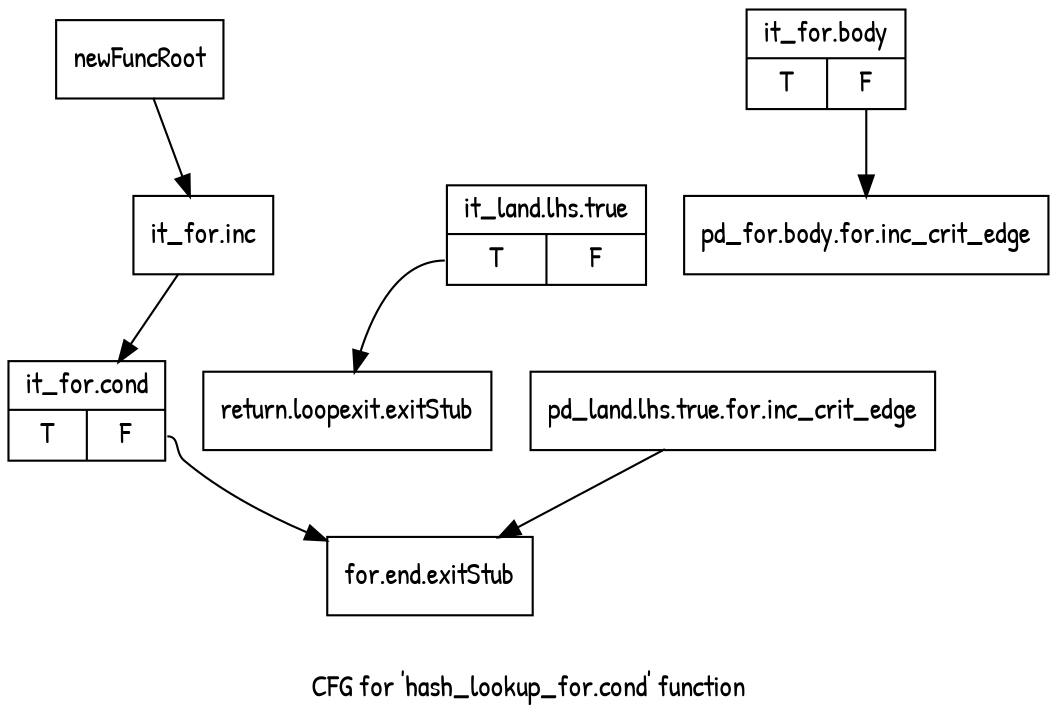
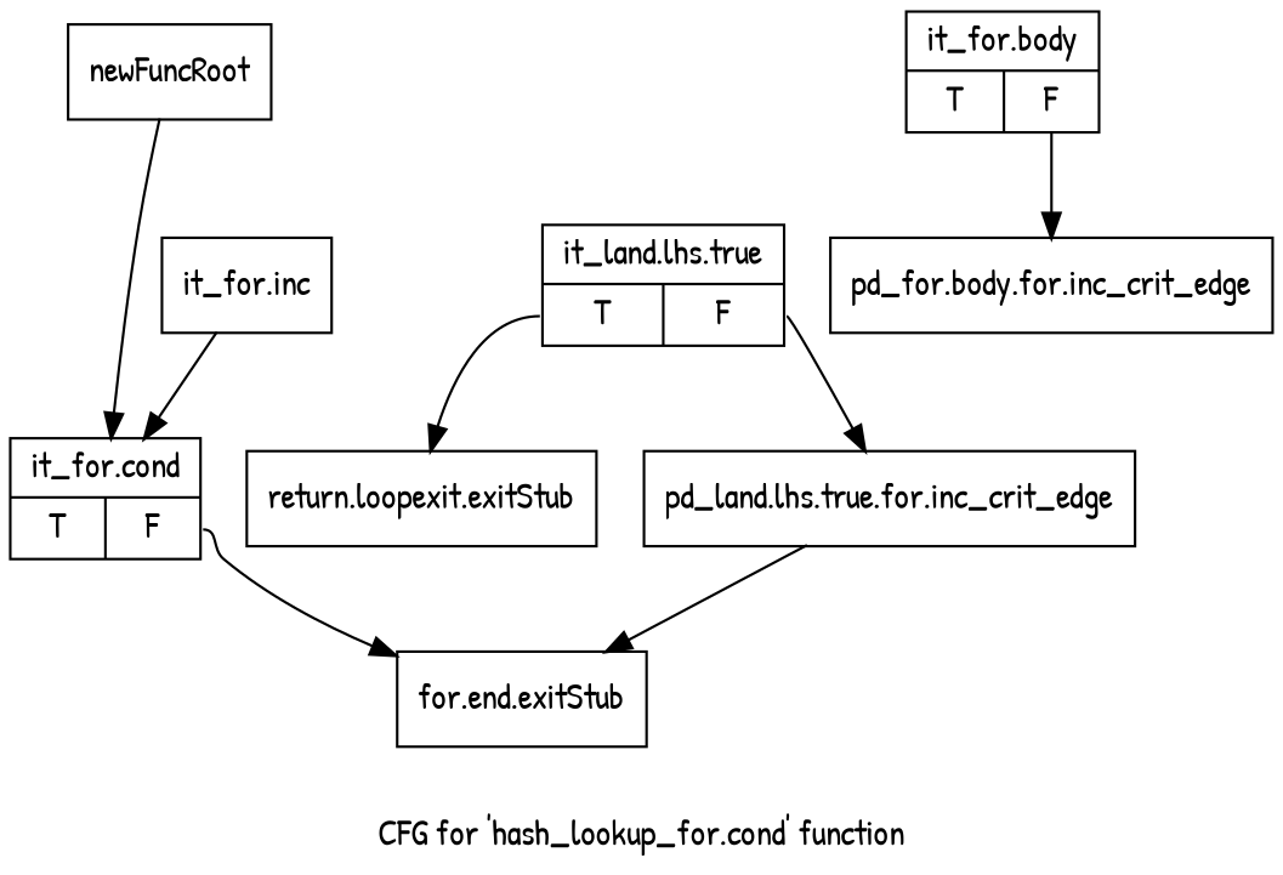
  digraph {
    fontname="Patrick Hand"
    label="CFG for 'hash_lookup_for.cond' function"
    node [fontname="Patrick Hand" shape=record]
    edge [fontname="Patrick Hand"]
    n1 [label="{newFuncRoot}"]
    n2 [label="{it_for.cond|{<s0>T|<s1>F}}"]
    n3 [label="{for.end.exitStub}"]
    n4 [label="{it_for.body|{<s0>T|<s1>F}}"]
    n5 [label="{pd_for.body.for.inc_crit_edge}"]
    n6 [label="{return.loopexit.exitStub}"]
    n7 [label="{it_land.lhs.true|{<s0>T|<s1>F}}"]
    n8 [label="{pd_land.lhs.true.for.inc_crit_edge}"]
    n9 [label="{it_for.inc}"]
-   n1 -> n9
+   n1 -> n2
    n2 -> n3 [tailport=s1]
    n4 -> n5 [tailport=s1]
    n7 -> n6 [tailport=s0]
+   n7 -> n8 [tailport=s1]
    n8 -> n3
    n9 -> n2
  }
